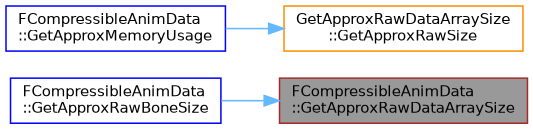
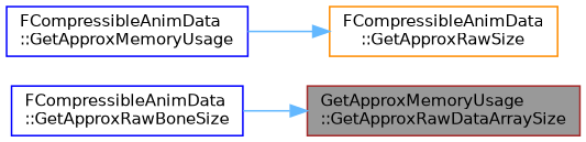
  digraph {
    rankdir=RL
    node [color=blue fillcolor=white fontname=Helvetica fontsize=10 shape=box style=filled]
    edge [color=steelblue1 dir=back fontname=Helvetica fontsize=10 labelfontname=Helvetica labelfontsize=10 style=solid]
-   n1 [color=brown fillcolor=grey60 fontcolor=black height=0.2 label="FCompressibleAnimData\l::GetApproxRawDataArraySize" width=0.4]
+   n1 [color=brown fillcolor=grey60 fontcolor=black height=0.2 label="GetApproxMemoryUsage\l::GetApproxRawDataArraySize" width=0.4]
    n2 [height=0.2 label="FCompressibleAnimData\l::GetApproxRawBoneSize" width=0.4]
    n3 [height=0.2 label="FCompressibleAnimData\l::GetApproxMemoryUsage" width=0.4]
-   n4 [color=darkorange height=0.2 label="GetApproxRawDataArraySize\l::GetApproxRawSize" width=0.4]
+   n4 [color=darkorange height=0.2 label="FCompressibleAnimData\l::GetApproxRawSize" width=0.4]
    n1 -> n2
    n4 -> n3
  }
